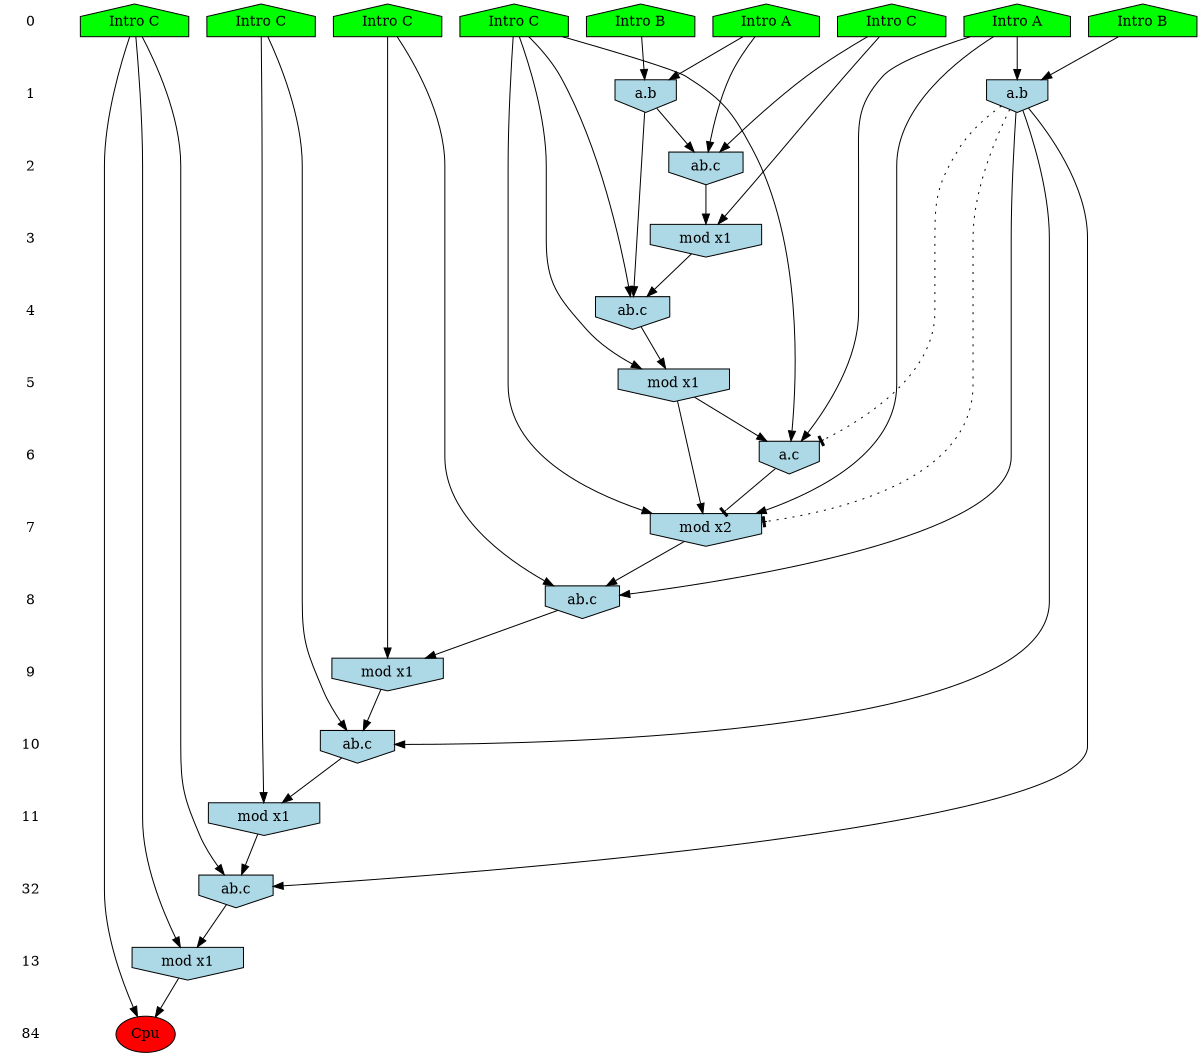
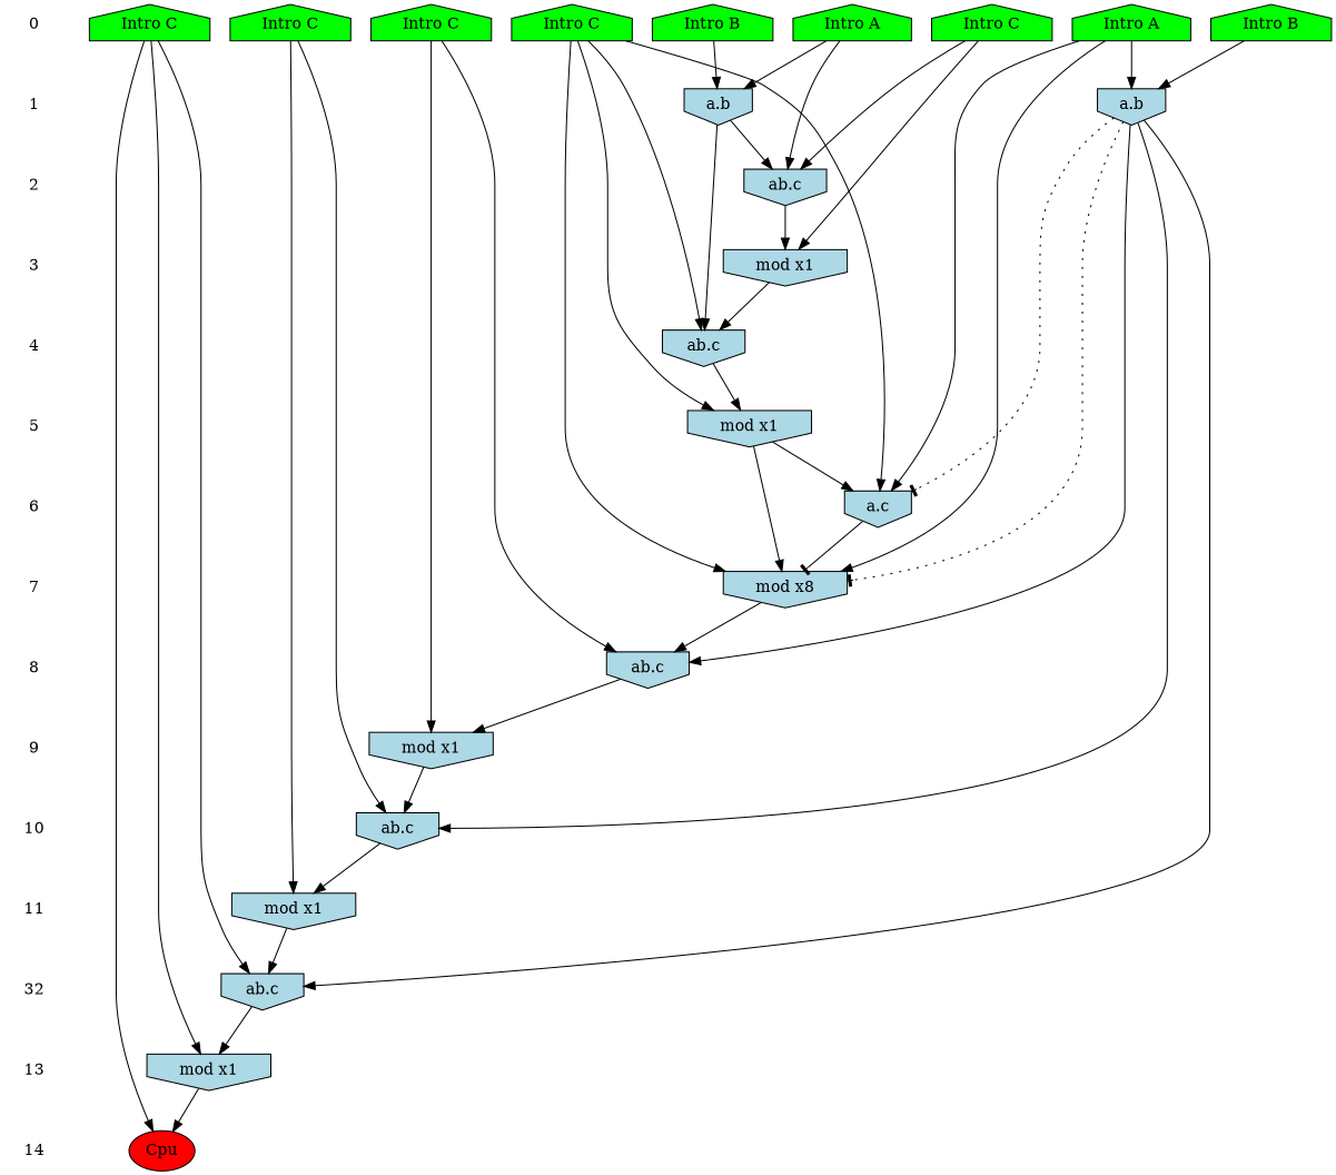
  digraph {
    ranksep=.5
    node [shape=plaintext style=filled]
    0 [style=""]
    n2 [fillcolor=green label="Intro B" shape=house]
    n3 [fillcolor=green label="Intro A" shape=house]
    n4 [fillcolor=green label="Intro B" shape=house]
    n5 [fillcolor=green label="Intro A" shape=house]
    n6 [fillcolor=green label="Intro C" shape=house]
    n7 [fillcolor=green label="Intro C" shape=house]
    n8 [fillcolor=green label="Intro C" shape=house]
    n9 [fillcolor=green label="Intro C" shape=house]
    n10 [fillcolor=green label="Intro C" shape=house]
    1 [style=""]
    n12 [fillcolor=lightblue label="a.b" shape=invhouse]
    n13 [fillcolor=lightblue label="a.b" shape=invhouse]
    2 [style=""]
    n15 [fillcolor=lightblue label="ab.c" shape=invhouse]
    3 [style=""]
    n17 [fillcolor=lightblue label="mod x1" shape=invhouse]
    4 [style=""]
    n19 [fillcolor=lightblue label="ab.c" shape=invhouse]
    5 [style=""]
    n21 [fillcolor=lightblue label="mod x1" shape=invhouse]
    6 [style=""]
    n23 [fillcolor=lightblue label="a.c" shape=invhouse]
    7 [style=""]
-   n25 [fillcolor=lightblue label="mod x2" shape=invhouse]
+   n25 [fillcolor=lightblue label="mod x8" shape=invhouse]
    8 [style=""]
    n27 [fillcolor=lightblue label="ab.c" shape=invhouse]
    9 [style=""]
    n29 [fillcolor=lightblue label="mod x1" shape=invhouse]
    10 [style=""]
    n31 [fillcolor=lightblue label="ab.c" shape=invhouse]
    11 [style=""]
    n33 [fillcolor=lightblue label="mod x1" shape=invhouse]
    n34 [label=32 style=""]
    n35 [fillcolor=lightblue label="ab.c" shape=invhouse]
    13 [style=""]
    n37 [fillcolor=lightblue label="mod x1" shape=invhouse]
-   14 [label=84 style=""]
+   14 [style=""]
    n39 [fillcolor=red label=Cpu shape=""]
    subgraph sub_1 {
      rank=same
      0
      n2
      n3
      n4
      n5
      n6
      n7
      n8
      n9
      n10
    }
    subgraph sub_2 {
      rank=same
      1
      n12
      n13
    }
    subgraph sub_3 {
      rank=same
      2
      n15
    }
    subgraph sub_4 {
      rank=same
      3
      n17
    }
    subgraph sub_5 {
      rank=same
      4
      n19
    }
    subgraph sub_6 {
      rank=same
      5
      n21
    }
    subgraph sub_7 {
      rank=same
      6
      n23
    }
    subgraph sub_8 {
      rank=same
      7
      n25
    }
    subgraph sub_9 {
      rank=same
      8
      n27
    }
    subgraph sub_10 {
      rank=same
      9
      n29
    }
    subgraph sub_11 {
      rank=same
      10
      n31
    }
    subgraph sub_12 {
      rank=same
      11
      n33
    }
    subgraph sub_13 {
      rank=same
      n34
      n35
    }
    subgraph sub_14 {
      rank=same
      13
      n37
    }
    subgraph sub_15 {
      rank=same
      14
      n39
    }
    0 -> 1 [style=invis]
    n2 -> n12
    n3 -> n12
    n3 -> n15
    n4 -> n13
    n5 -> n13
    n5 -> n23
    n5 -> n25
    n6 -> n19
    n6 -> n21
    n6 -> n23
    n6 -> n25
    n7 -> n27
    n7 -> n29
    n8 -> n31
    n8 -> n33
    n9 -> n35
    n9 -> n37
    n9 -> n39
    n10 -> n15
    n10 -> n17
    1 -> 2 [style=invis]
    n12 -> n15
    n12 -> n19
    n13 -> n23 [arrowhead=tee style=dotted]
    n13 -> n25 [arrowhead=tee style=dotted]
    n13 -> n27
    n13 -> n31
    n13 -> n35
    2 -> 3 [style=invis]
    n15 -> n17
    3 -> 4 [style=invis]
    n17 -> n19
    4 -> 5 [style=invis]
    n19 -> n21
    5 -> 6 [style=invis]
    n21 -> n23
    n21 -> n25
    6 -> 7 [style=invis]
    n23 -> n25 [arrowhead=tee]
    7 -> 8 [style=invis]
    n25 -> n27
    8 -> 9 [style=invis]
    n27 -> n29
    9 -> 10 [style=invis]
    n29 -> n31
    10 -> 11 [style=invis]
    n31 -> n33
    11 -> n34 [style=invis]
    n33 -> n35
    n34 -> 13 [style=invis]
    n35 -> n37
    13 -> 14 [style=invis]
    n37 -> n39
  }
